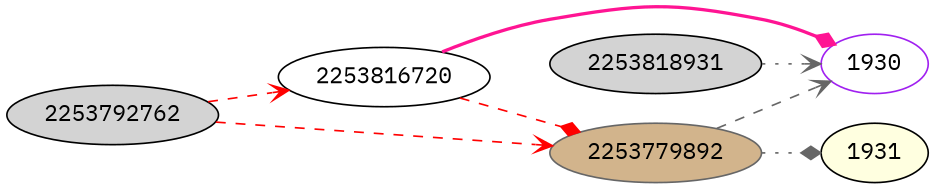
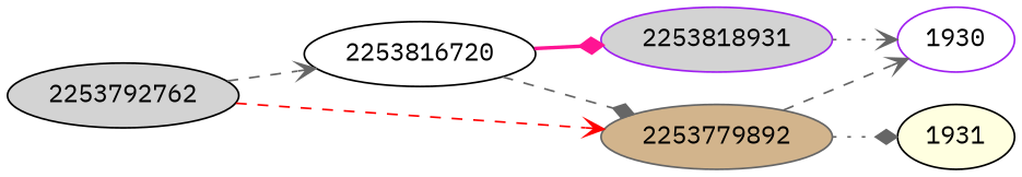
  strict digraph {
    fontname="IBM Plex Mono"
    rankdir=LR
    node [color=black fillcolor=white fontname="IBM Plex Mono" style=filled]
    edge [arrowhead=vee color=gray40 fontname="IBM Plex Mono" style=dashed]
    2253816720
-   2253818931 [fillcolor=lightgrey]
+   2253818931 [color=purple fillcolor=lightgrey]
    2253779892 [color=gray40 fillcolor=tan]
    1930 [color=purple]
    1931 [fillcolor=lightyellow]
    2253792762 [fillcolor=lightgrey]
-   2253816720 -> 1930 [arrowhead=diamond color=deeppink style=bold]
-   2253816720 -> 2253779892 [arrowhead=diamond color=red]
+   2253816720 -> 2253818931 [arrowhead=diamond color=deeppink style=bold]
+   2253816720 -> 2253779892 [arrowhead=diamond]
    2253818931 -> 1930 [style=dotted]
    2253779892 -> 1930
    2253779892 -> 1931 [arrowhead=diamond style=dotted]
-   2253792762 -> 2253816720 [color=red]
+   2253792762 -> 2253816720
    2253792762 -> 2253779892 [color=red]
  }
